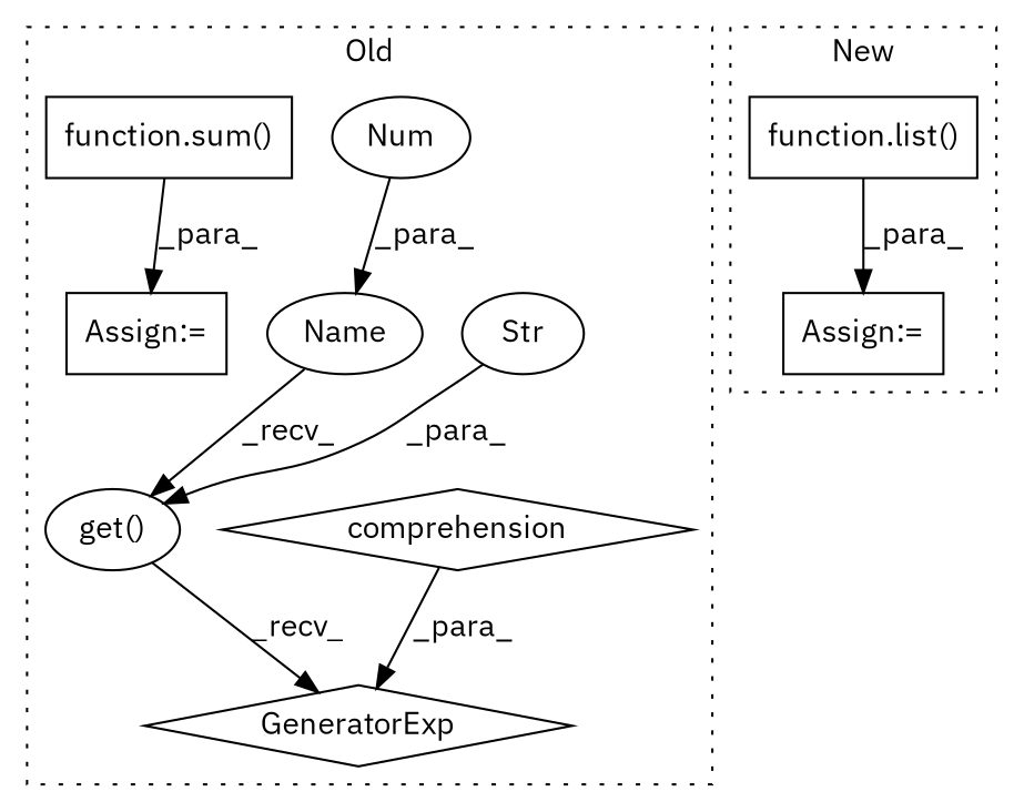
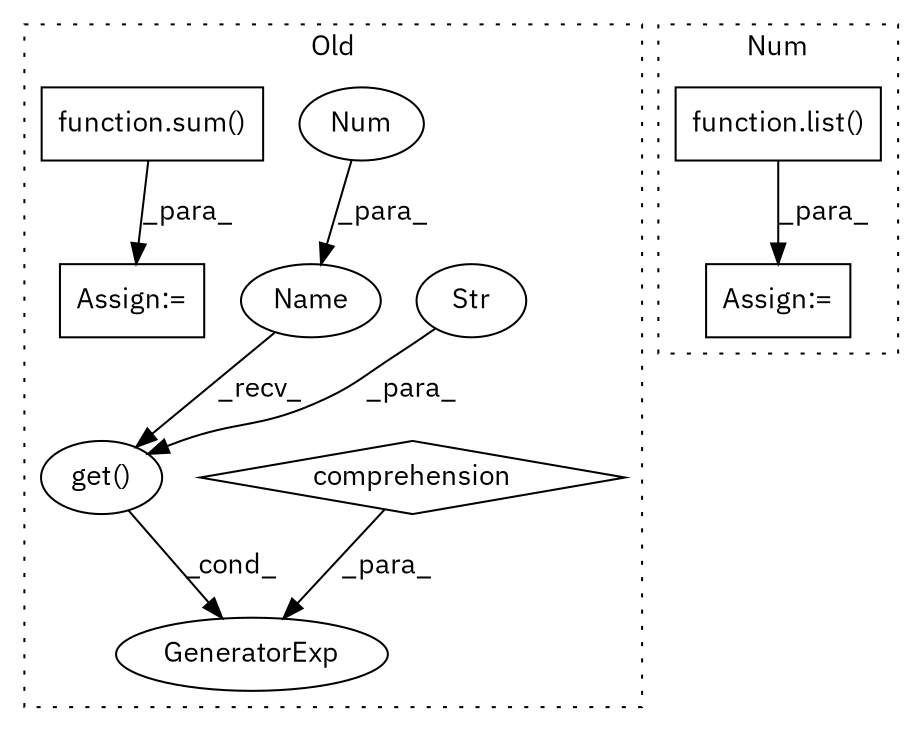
  digraph {
    fontname="IBM Plex Sans"
    node [a=75 fontname="IBM Plex Sans" l=3 s=12688 shape=ellipse]
    edge [fontname="IBM Plex Sans"]
    n1 [l="8,1" label="get()" s="12688,12708"]
    n2 [a=68 label="Assign:=" s=12681 shape=box]
    n3 [a=45 label=comprehension s=12710 shape=diamond]
    n4 [a=66 l=9 label=Str s=12696]
-   n5 [a=55 label=GeneratorExp shape=diamond]
+   n5 [a=55 label=GeneratorExp]
    n6 [a=76 l=1 label=Num s=12707]
    n7 [l="4,46" label="function.sum()" s="12684,12691" shape=box]
    n8 [a=87 label=Name]
    n9 [l="5,1" label="function.list()" s="11671,11687" shape=box]
    n10 [a=68 label="Assign:=" s=11668 shape=box]
    subgraph cluster_1 {
      label=Old
      style=dotted
      n1
      n2
      n3
      n4
      n5
      n6
      n7
      n8
    }
    subgraph cluster_2 {
-     label=New
+     label=Num
      style=dotted
      n9
      n10
    }
-   n1 -> n5 [label=_recv_]
+   n1 -> n5 [label=_cond_]
    n3 -> n5 [label=_para_]
    n4 -> n1 [label=_para_]
    n6 -> n8 [label=_para_]
    n7 -> n2 [label=_para_]
    n8 -> n1 [label=_recv_]
    n9 -> n10 [label=_para_]
  }
